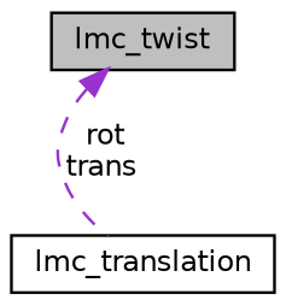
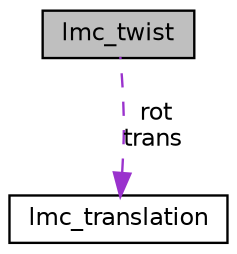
  digraph {
    node [color=black fontname=Helvetica fontsize=10 shape=record style=filled]
    n1 [fillcolor=grey75 fontcolor=black height=0.2 label=lmc_twist width=0.4]
    n2 [fillcolor=white height=0.2 label=lmc_translation width=0.4]
-   n1 -> n2 [color=darkorchid3 dir=back fontname=Helvetica fontsize=10 label=" rot\ntrans" labelfontname=Helvetica labelfontsize=10 style=dashed]
+   n2 -> n1 [color=darkorchid3 dir=back fontname=Helvetica fontsize=10 label=" rot\ntrans" labelfontname=Helvetica labelfontsize=10 style=dashed]
  }
